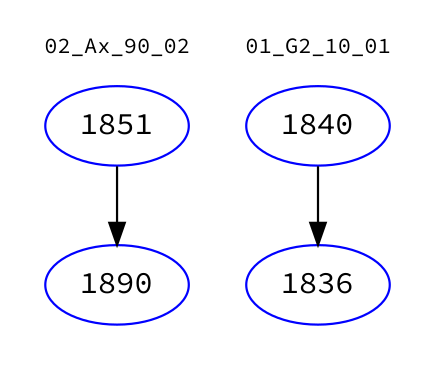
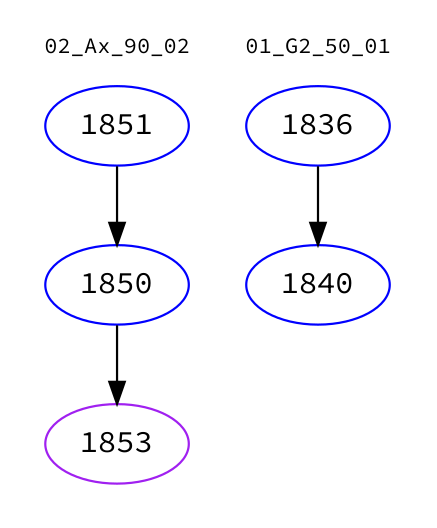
  digraph {
    fontname="Source Code Pro"
    node [color=blue fontname="Source Code Pro"]
    edge [color=black fontname="Source Code Pro"]
    n1 [label=1851]
-   n2 [label=1890]
+   n2 [label=1850]
+   n3 [color=purple label=1853]
    n4 [label=1840]
    n5 [label=1836]
    subgraph cluster_1 {
      color=white
      fontsize=10
      label="02_Ax_90_02"
      n1
      n2
+     n3
    }
    subgraph cluster_2 {
      color=white
      fontsize=10
-     label="01_G2_10_01"
+     label="01_G2_50_01"
      n4
      n5
    }
    n1 -> n2
-   n4 -> n5
+   n2 -> n3
+   n5 -> n4
  }
